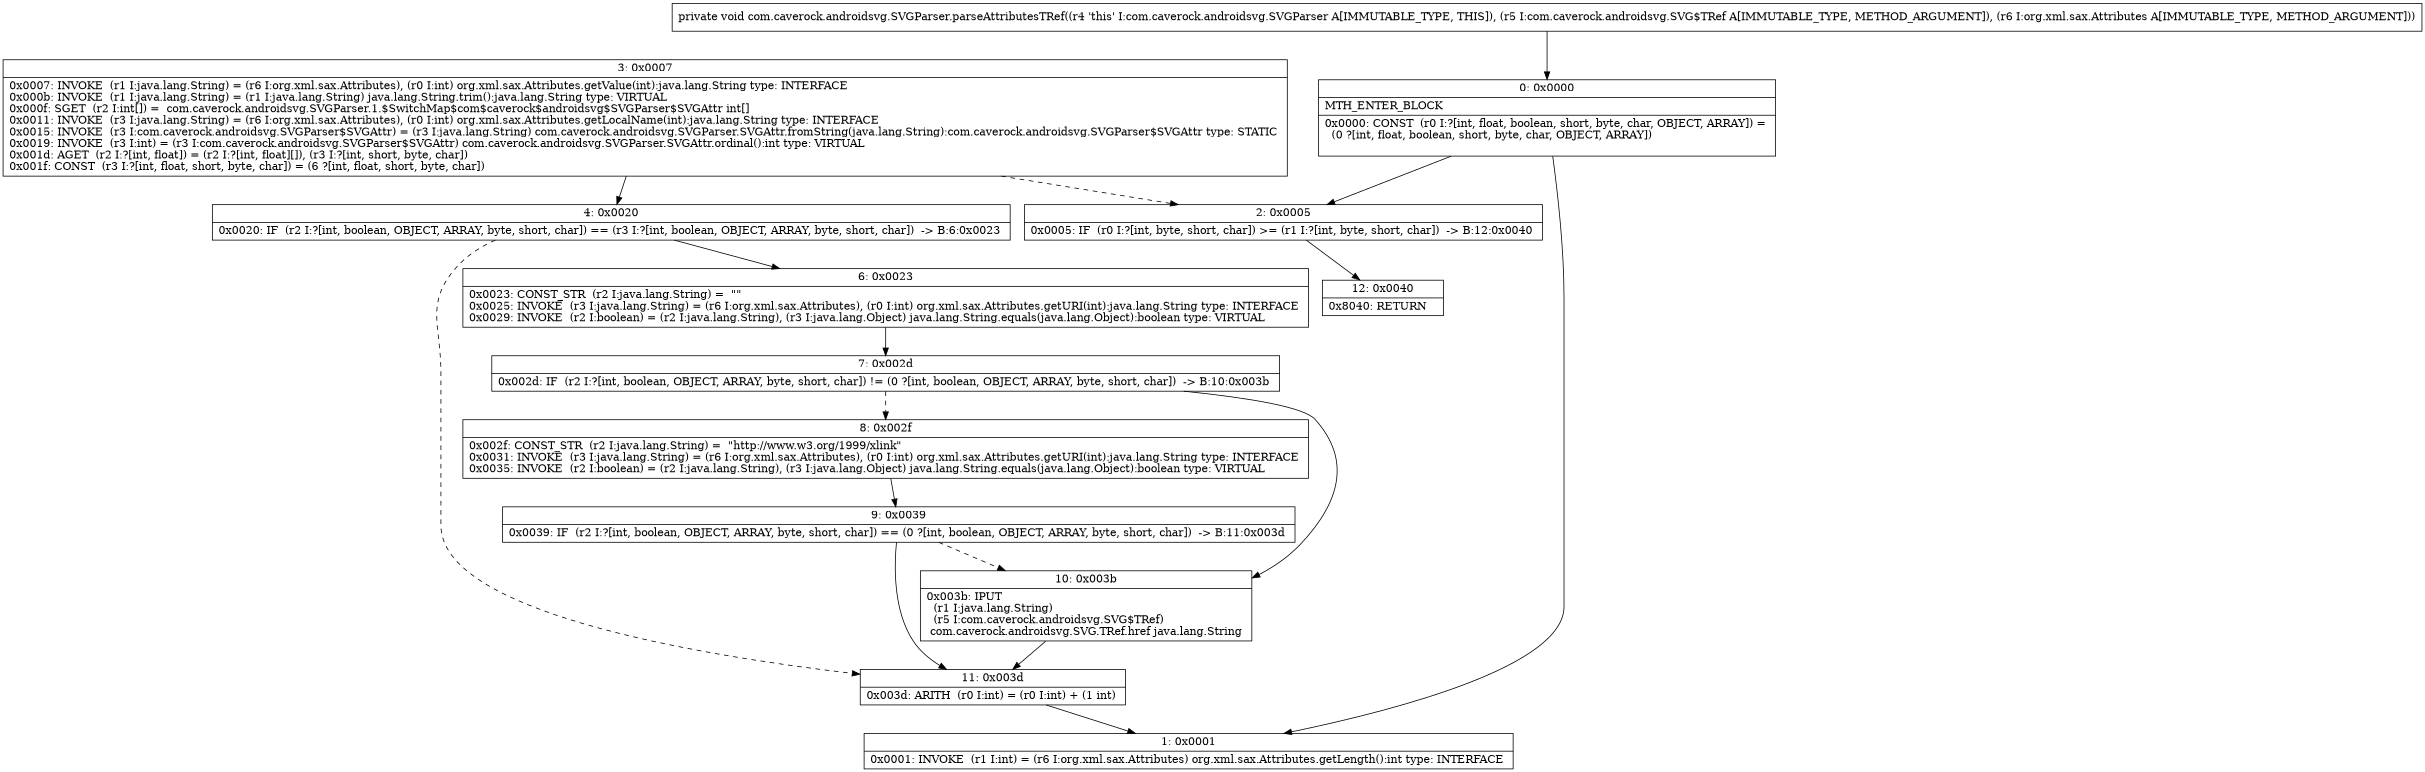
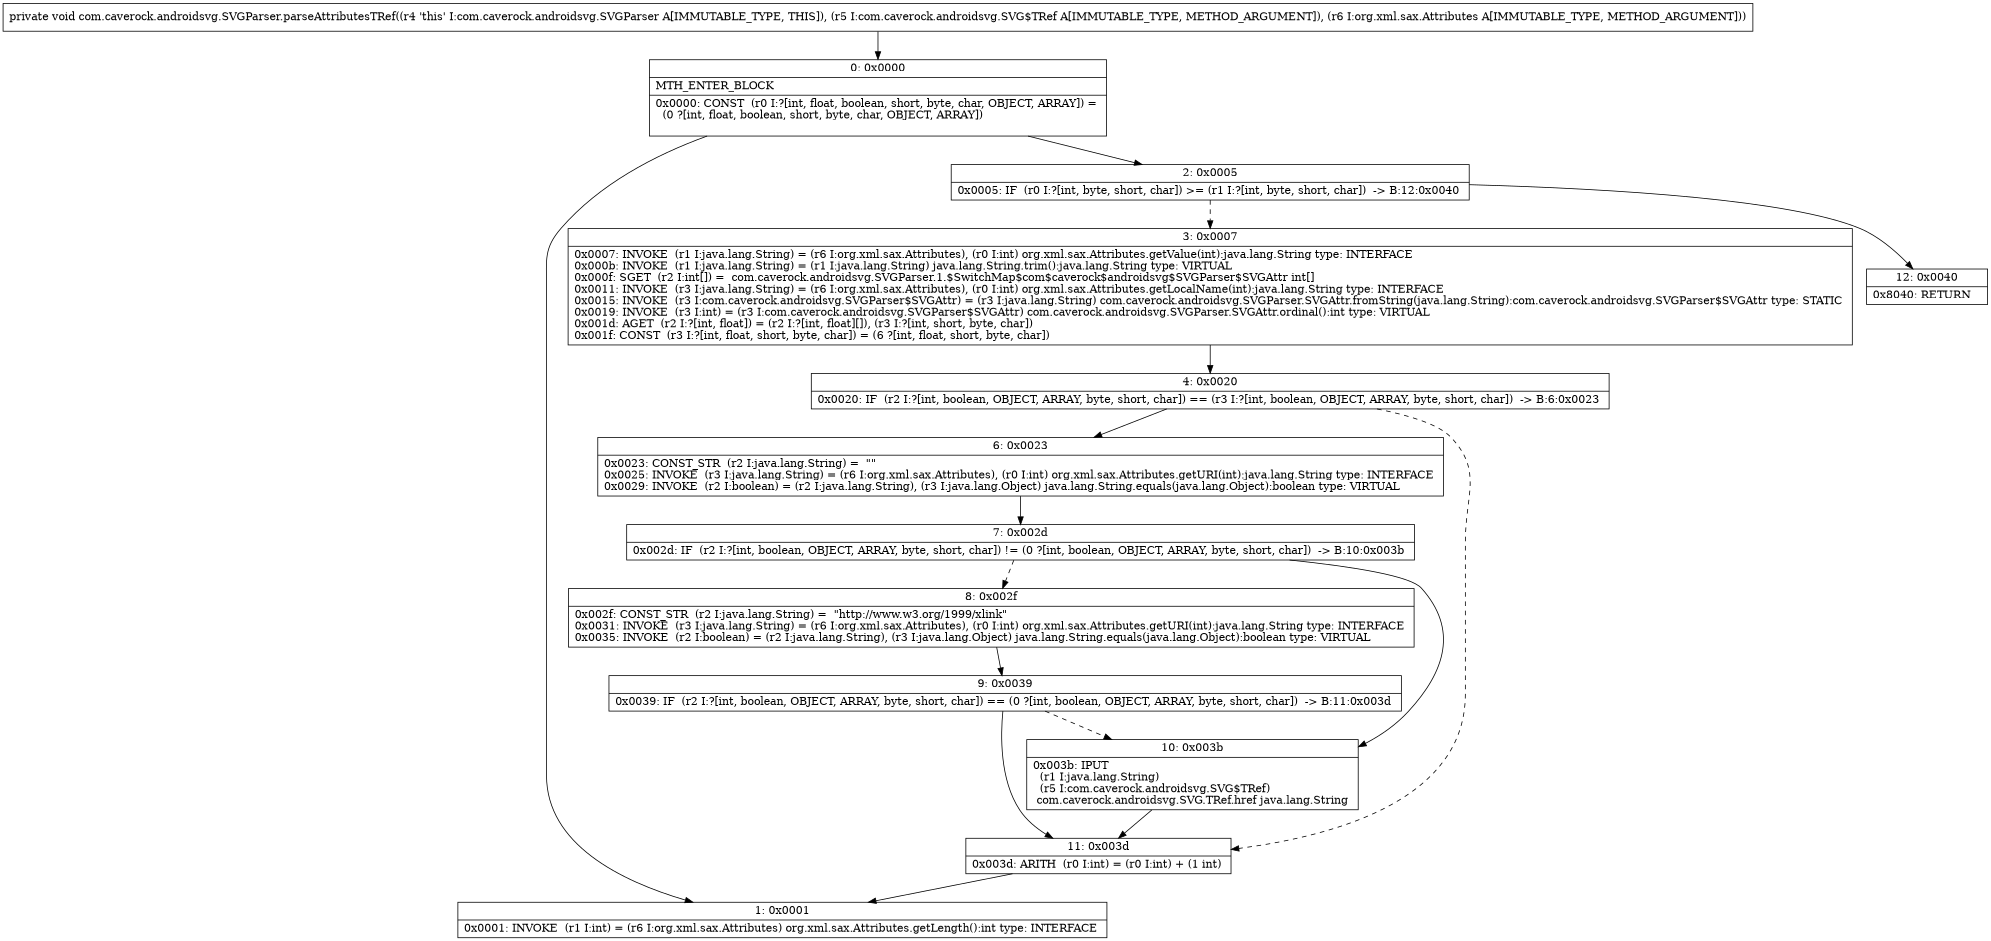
  digraph {
    node [shape=record]
    n1 [label="{0\:\ 0x0000|MTH_ENTER_BLOCK\l|0x0000: CONST  (r0 I:?[int, float, boolean, short, byte, char, OBJECT, ARRAY]) = \l  (0 ?[int, float, boolean, short, byte, char, OBJECT, ARRAY])\l \l}"]
    n2 [label="{1\:\ 0x0001|0x0001: INVOKE  (r1 I:int) = (r6 I:org.xml.sax.Attributes) org.xml.sax.Attributes.getLength():int type: INTERFACE \l}"]
    n3 [label="{2\:\ 0x0005|0x0005: IF  (r0 I:?[int, byte, short, char]) \>= (r1 I:?[int, byte, short, char])  \-\> B:12:0x0040 \l}"]
    n4 [label="{3\:\ 0x0007|0x0007: INVOKE  (r1 I:java.lang.String) = (r6 I:org.xml.sax.Attributes), (r0 I:int) org.xml.sax.Attributes.getValue(int):java.lang.String type: INTERFACE \l0x000b: INVOKE  (r1 I:java.lang.String) = (r1 I:java.lang.String) java.lang.String.trim():java.lang.String type: VIRTUAL \l0x000f: SGET  (r2 I:int[]) =  com.caverock.androidsvg.SVGParser.1.$SwitchMap$com$caverock$androidsvg$SVGParser$SVGAttr int[] \l0x0011: INVOKE  (r3 I:java.lang.String) = (r6 I:org.xml.sax.Attributes), (r0 I:int) org.xml.sax.Attributes.getLocalName(int):java.lang.String type: INTERFACE \l0x0015: INVOKE  (r3 I:com.caverock.androidsvg.SVGParser$SVGAttr) = (r3 I:java.lang.String) com.caverock.androidsvg.SVGParser.SVGAttr.fromString(java.lang.String):com.caverock.androidsvg.SVGParser$SVGAttr type: STATIC \l0x0019: INVOKE  (r3 I:int) = (r3 I:com.caverock.androidsvg.SVGParser$SVGAttr) com.caverock.androidsvg.SVGParser.SVGAttr.ordinal():int type: VIRTUAL \l0x001d: AGET  (r2 I:?[int, float]) = (r2 I:?[int, float][]), (r3 I:?[int, short, byte, char]) \l0x001f: CONST  (r3 I:?[int, float, short, byte, char]) = (6 ?[int, float, short, byte, char]) \l}"]
    n5 [label="{12\:\ 0x0040|0x8040: RETURN   \l}"]
    n6 [label="{4\:\ 0x0020|0x0020: IF  (r2 I:?[int, boolean, OBJECT, ARRAY, byte, short, char]) == (r3 I:?[int, boolean, OBJECT, ARRAY, byte, short, char])  \-\> B:6:0x0023 \l}"]
    n7 [label="{6\:\ 0x0023|0x0023: CONST_STR  (r2 I:java.lang.String) =  \"\" \l0x0025: INVOKE  (r3 I:java.lang.String) = (r6 I:org.xml.sax.Attributes), (r0 I:int) org.xml.sax.Attributes.getURI(int):java.lang.String type: INTERFACE \l0x0029: INVOKE  (r2 I:boolean) = (r2 I:java.lang.String), (r3 I:java.lang.Object) java.lang.String.equals(java.lang.Object):boolean type: VIRTUAL \l}"]
    n8 [label="{11\:\ 0x003d|0x003d: ARITH  (r0 I:int) = (r0 I:int) + (1 int) \l}"]
    n9 [label="{7\:\ 0x002d|0x002d: IF  (r2 I:?[int, boolean, OBJECT, ARRAY, byte, short, char]) != (0 ?[int, boolean, OBJECT, ARRAY, byte, short, char])  \-\> B:10:0x003b \l}"]
    n10 [label="{8\:\ 0x002f|0x002f: CONST_STR  (r2 I:java.lang.String) =  \"http:\/\/www.w3.org\/1999\/xlink\" \l0x0031: INVOKE  (r3 I:java.lang.String) = (r6 I:org.xml.sax.Attributes), (r0 I:int) org.xml.sax.Attributes.getURI(int):java.lang.String type: INTERFACE \l0x0035: INVOKE  (r2 I:boolean) = (r2 I:java.lang.String), (r3 I:java.lang.Object) java.lang.String.equals(java.lang.Object):boolean type: VIRTUAL \l}"]
    n11 [label="{10\:\ 0x003b|0x003b: IPUT  \l  (r1 I:java.lang.String)\l  (r5 I:com.caverock.androidsvg.SVG$TRef)\l com.caverock.androidsvg.SVG.TRef.href java.lang.String \l}"]
    n12 [label="{9\:\ 0x0039|0x0039: IF  (r2 I:?[int, boolean, OBJECT, ARRAY, byte, short, char]) == (0 ?[int, boolean, OBJECT, ARRAY, byte, short, char])  \-\> B:11:0x003d \l}"]
    n13 [label="{private void com.caverock.androidsvg.SVGParser.parseAttributesTRef((r4 'this' I:com.caverock.androidsvg.SVGParser A[IMMUTABLE_TYPE, THIS]), (r5 I:com.caverock.androidsvg.SVG$TRef A[IMMUTABLE_TYPE, METHOD_ARGUMENT]), (r6 I:org.xml.sax.Attributes A[IMMUTABLE_TYPE, METHOD_ARGUMENT])) }"]
    n1 -> n2
    n1 -> n3
-   n4 -> n3 [style=dashed]
+   n3 -> n4 [style=dashed]
    n3 -> n5
    n4 -> n6
    n6 -> n7
    n6 -> n8 [style=dashed]
    n7 -> n9
    n8 -> n2
    n9 -> n10 [style=dashed]
    n9 -> n11
    n10 -> n12
    n11 -> n8
    n12 -> n8
    n12 -> n11 [style=dashed]
    n13 -> n1
  }
